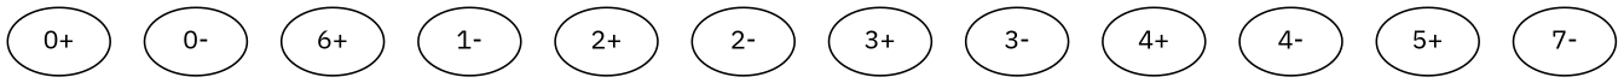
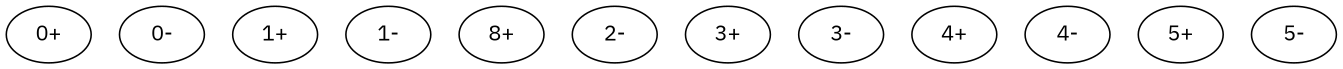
  digraph {
    k=85
    fontname="IBM Plex Sans"
    node [C=485 l=220 fontname="IBM Plex Sans"]
    "0+"
    "0-"
-   "1+" [C=1057 l=361 label="6+"]
+   "1+" [C=1057 l=361]
    "1-" [C=1057 l=361]
-   "2+" [C=479 l=199]
+   "2+" [C=479 l=199 label="8+"]
    "2-" [C=479 l=199]
    "3+" [C=406 l=198]
    "3-" [C=406 l=198]
    "4+" [C=253 l=175]
    "4-" [C=253 l=175]
    "5+" [C=247 l=173]
-   "5-" [C=247 l=173 label="7-"]
+   "5-" [C=247 l=173]
  }
